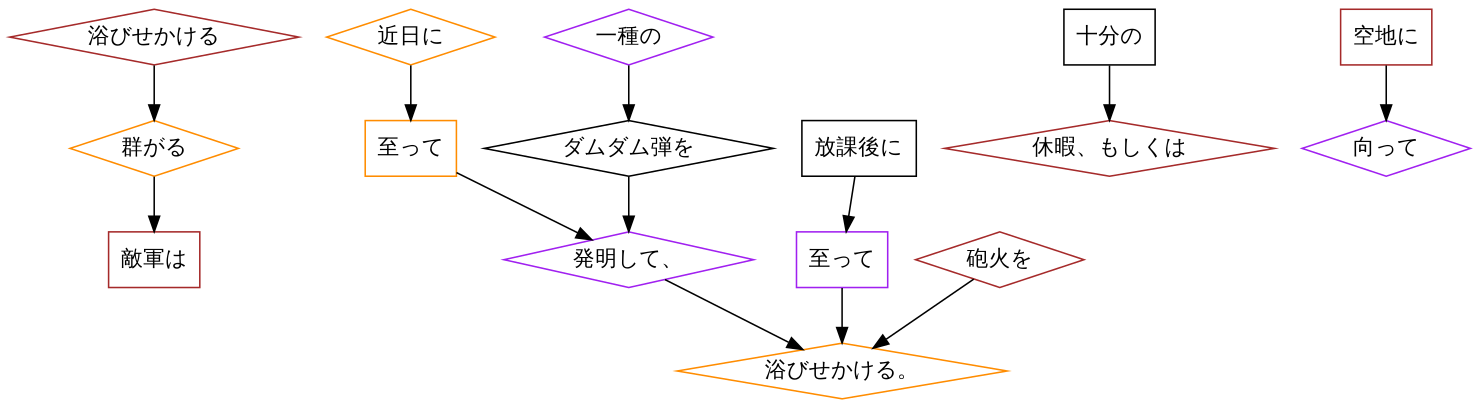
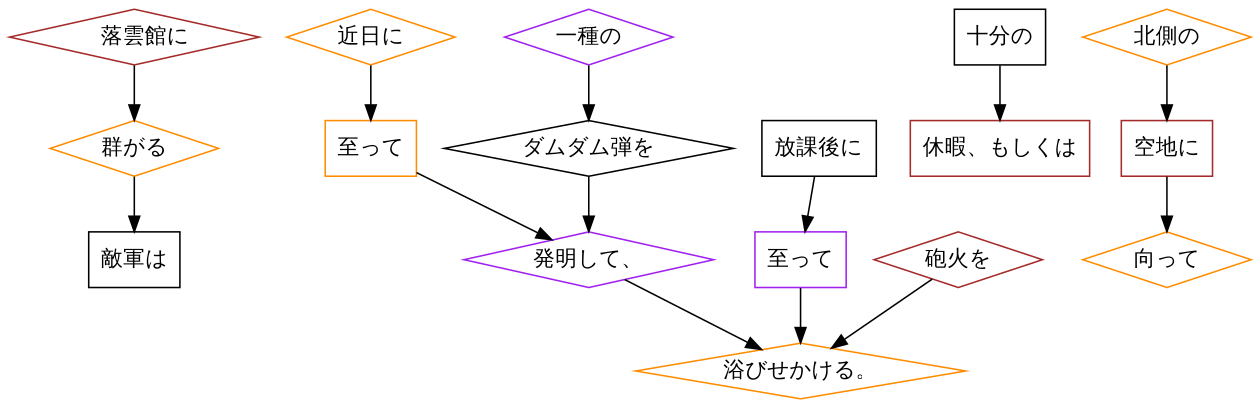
  digraph {
    node [color=darkorange shape=diamond]
-   n1 [color=brown label="浴びせかける"]
+   n1 [color=brown label="　落雲館に"]
    n2 [label="群がる"]
-   n3 [color=brown label="敵軍は" shape=box]
+   n3 [color=black label="敵軍は" shape=box]
    n4 [label="浴びせかける。"]
    n5 [label="近日に"]
    n6 [label="至って" shape=box]
    n7 [color=purple label="発明して、"]
    n8 [color=purple label="一種の"]
    n9 [color=black label="ダムダム弾を"]
    n10 [color=black label="十分の" shape=box]
-   n11 [color=brown label="休暇、もしくは"]
+   n11 [color=brown label="休暇、もしくは" shape=box]
    n12 [color=black label="放課後に" shape=box]
    n13 [color=purple label="至って" shape=box]
-   n14 [color=purple label="向って"]
+   n14 [label="向って"]
+   n15 [label="北側の"]
    n16 [color=brown label="空地に" shape=box]
    n17 [color=brown label="砲火を"]
    n1 -> n2
    n2 -> n3
    n5 -> n6
    n6 -> n7
    n7 -> n4
    n8 -> n9
    n9 -> n7
    n10 -> n11
    n12 -> n13
    n13 -> n4
+   n15 -> n16
    n16 -> n14
    n17 -> n4
  }
